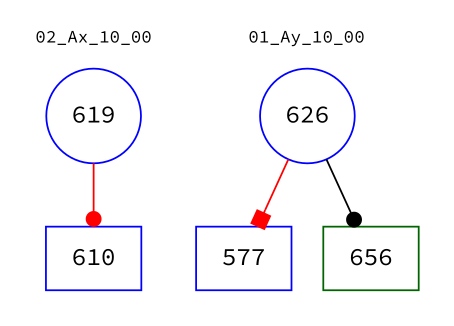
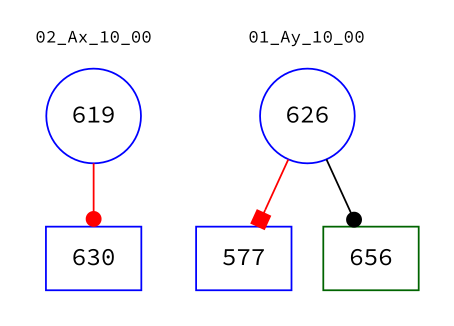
  digraph {
    fontname="Source Code Pro"
    node [color=blue fontname="Source Code Pro" shape=box]
    edge [arrowhead=dot color=red fontname="Source Code Pro"]
    n1 [label=619 shape=circle]
-   n2 [label=610]
+   n2 [label=630]
    n3 [label=626 shape=circle]
    n4 [label=577]
    n5 [color=darkgreen label=656]
    subgraph cluster_1 {
      color=white
      fontsize=10
      label="02_Ax_10_00"
      n1
      n2
    }
    subgraph cluster_2 {
      color=white
      fontsize=10
      label="01_Ay_10_00"
      n3
      n4
      n5
    }
    n1 -> n2
    n3 -> n4 [arrowhead=box]
    n3 -> n5 [color=black]
  }
